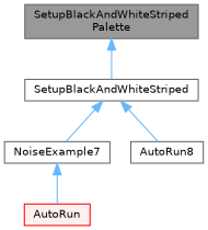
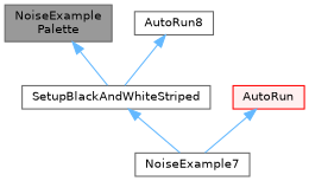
  digraph {
    rankdir=TB
    node [color=grey40 fillcolor=white fontname=Helvetica fontsize=10 shape=box style=filled]
    edge [color=steelblue1 dir=back fontname=Helvetica fontsize=10 labelfontname=Helvetica labelfontsize=10 style=solid]
-   n1 [color=gray40 fillcolor=grey60 fontcolor=black height=0.2 label="SetupBlackAndWhiteStriped\lPalette" width=0.4]
+   n1 [color=gray40 fillcolor=grey60 fontcolor=black height=0.2 label="NoiseExample\lPalette" width=0.4]
    n2 [height=0.2 label=SetupBlackAndWhiteStriped width=0.4]
    n3 [height=0.2 label=NoiseExample7 width=0.4]
    n4 [height=0.2 label=AutoRun8 width=0.4]
    n5 [color=red fillcolor="#FFF0F0" height=0.2 label=AutoRun width=0.4]
    n1 -> n2
    n2 -> n3
-   n2 -> n4
-   n3 -> n5
+   n4 -> n2
+   n5 -> n3
  }
